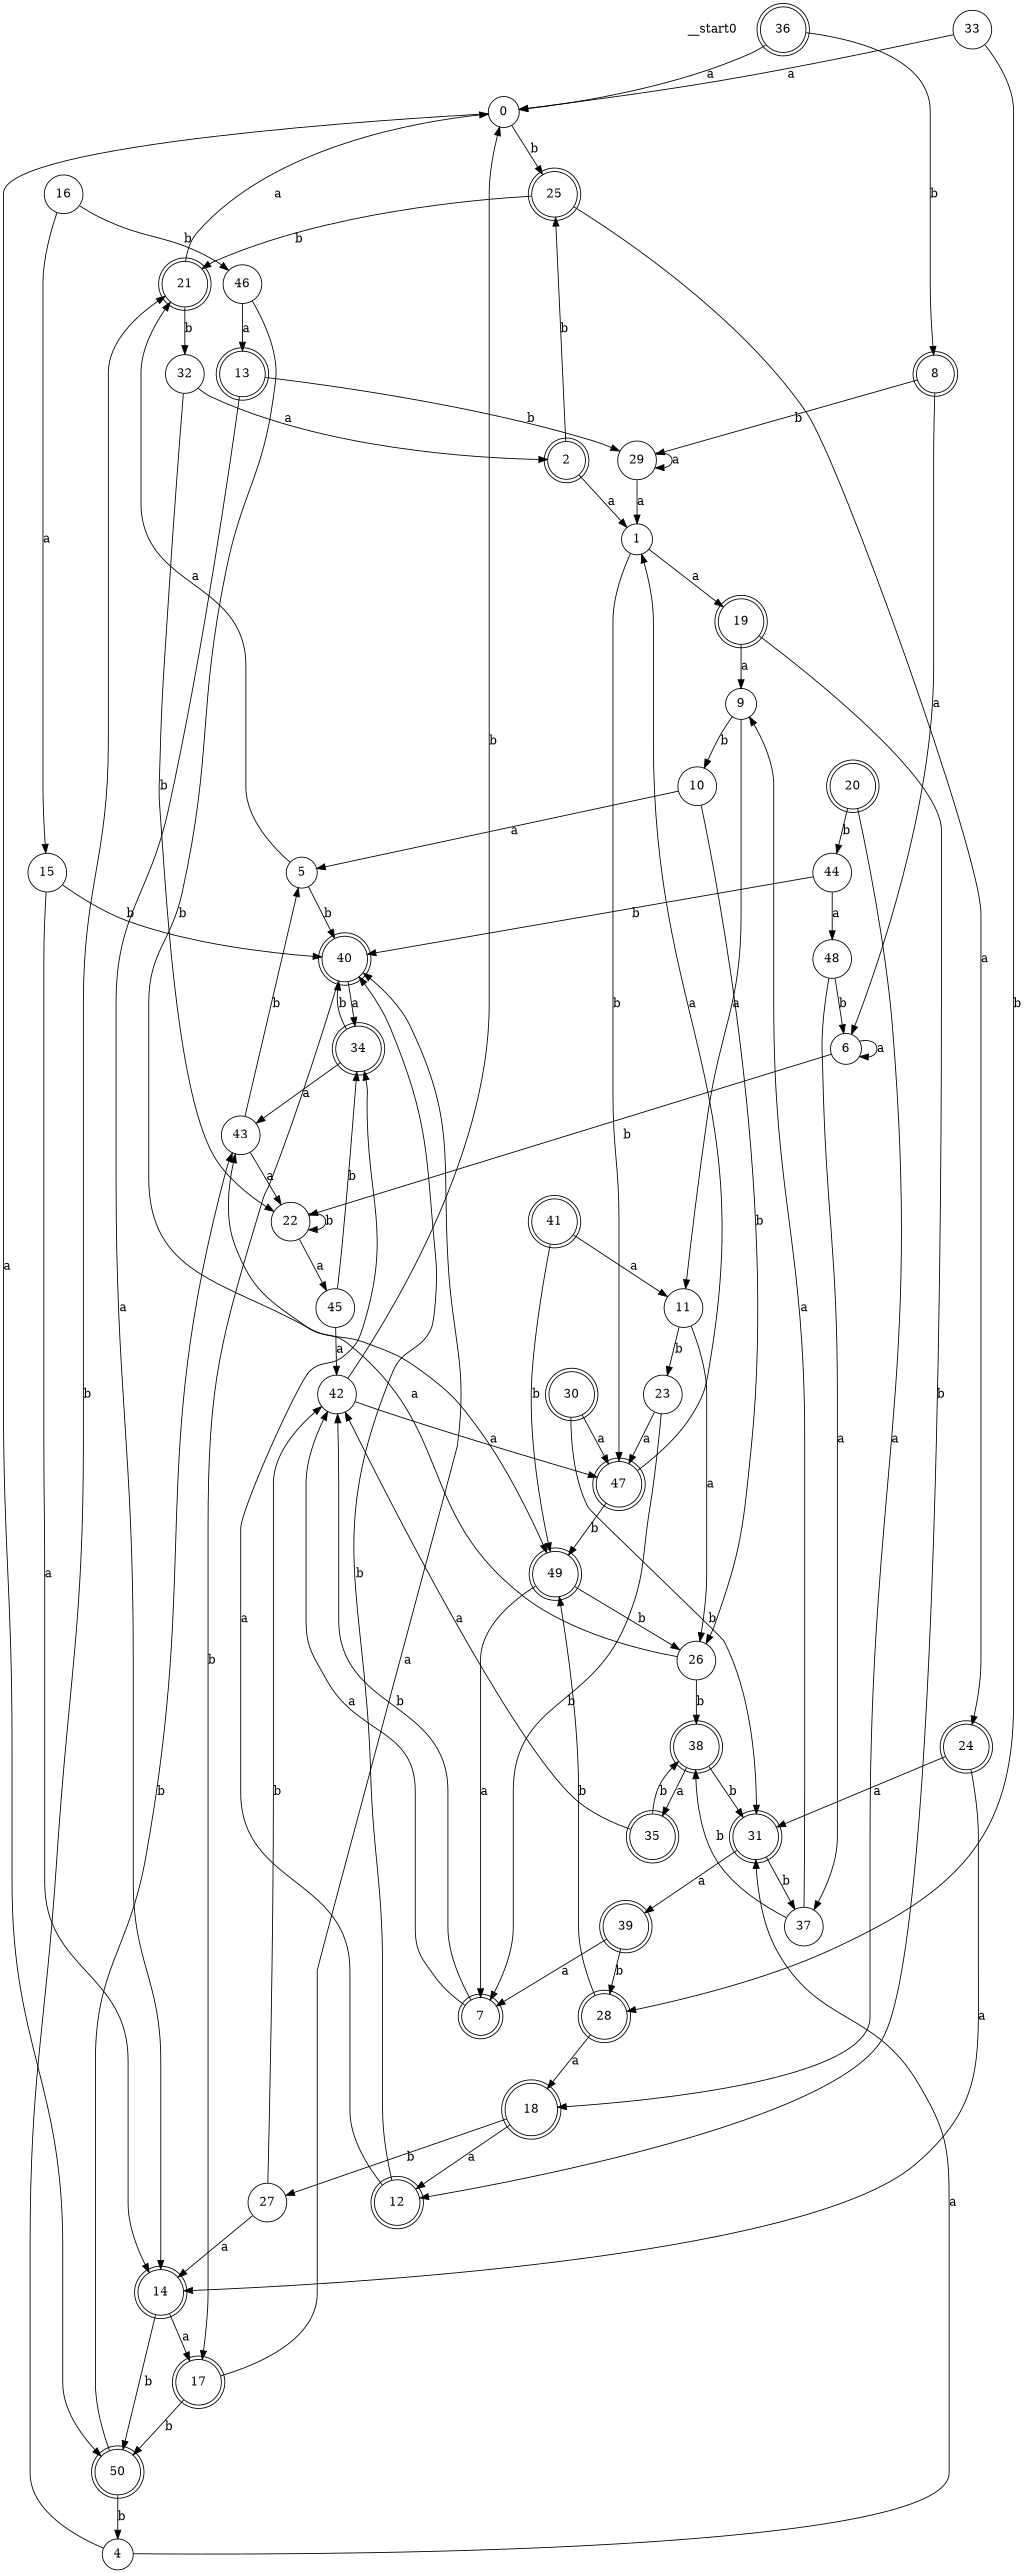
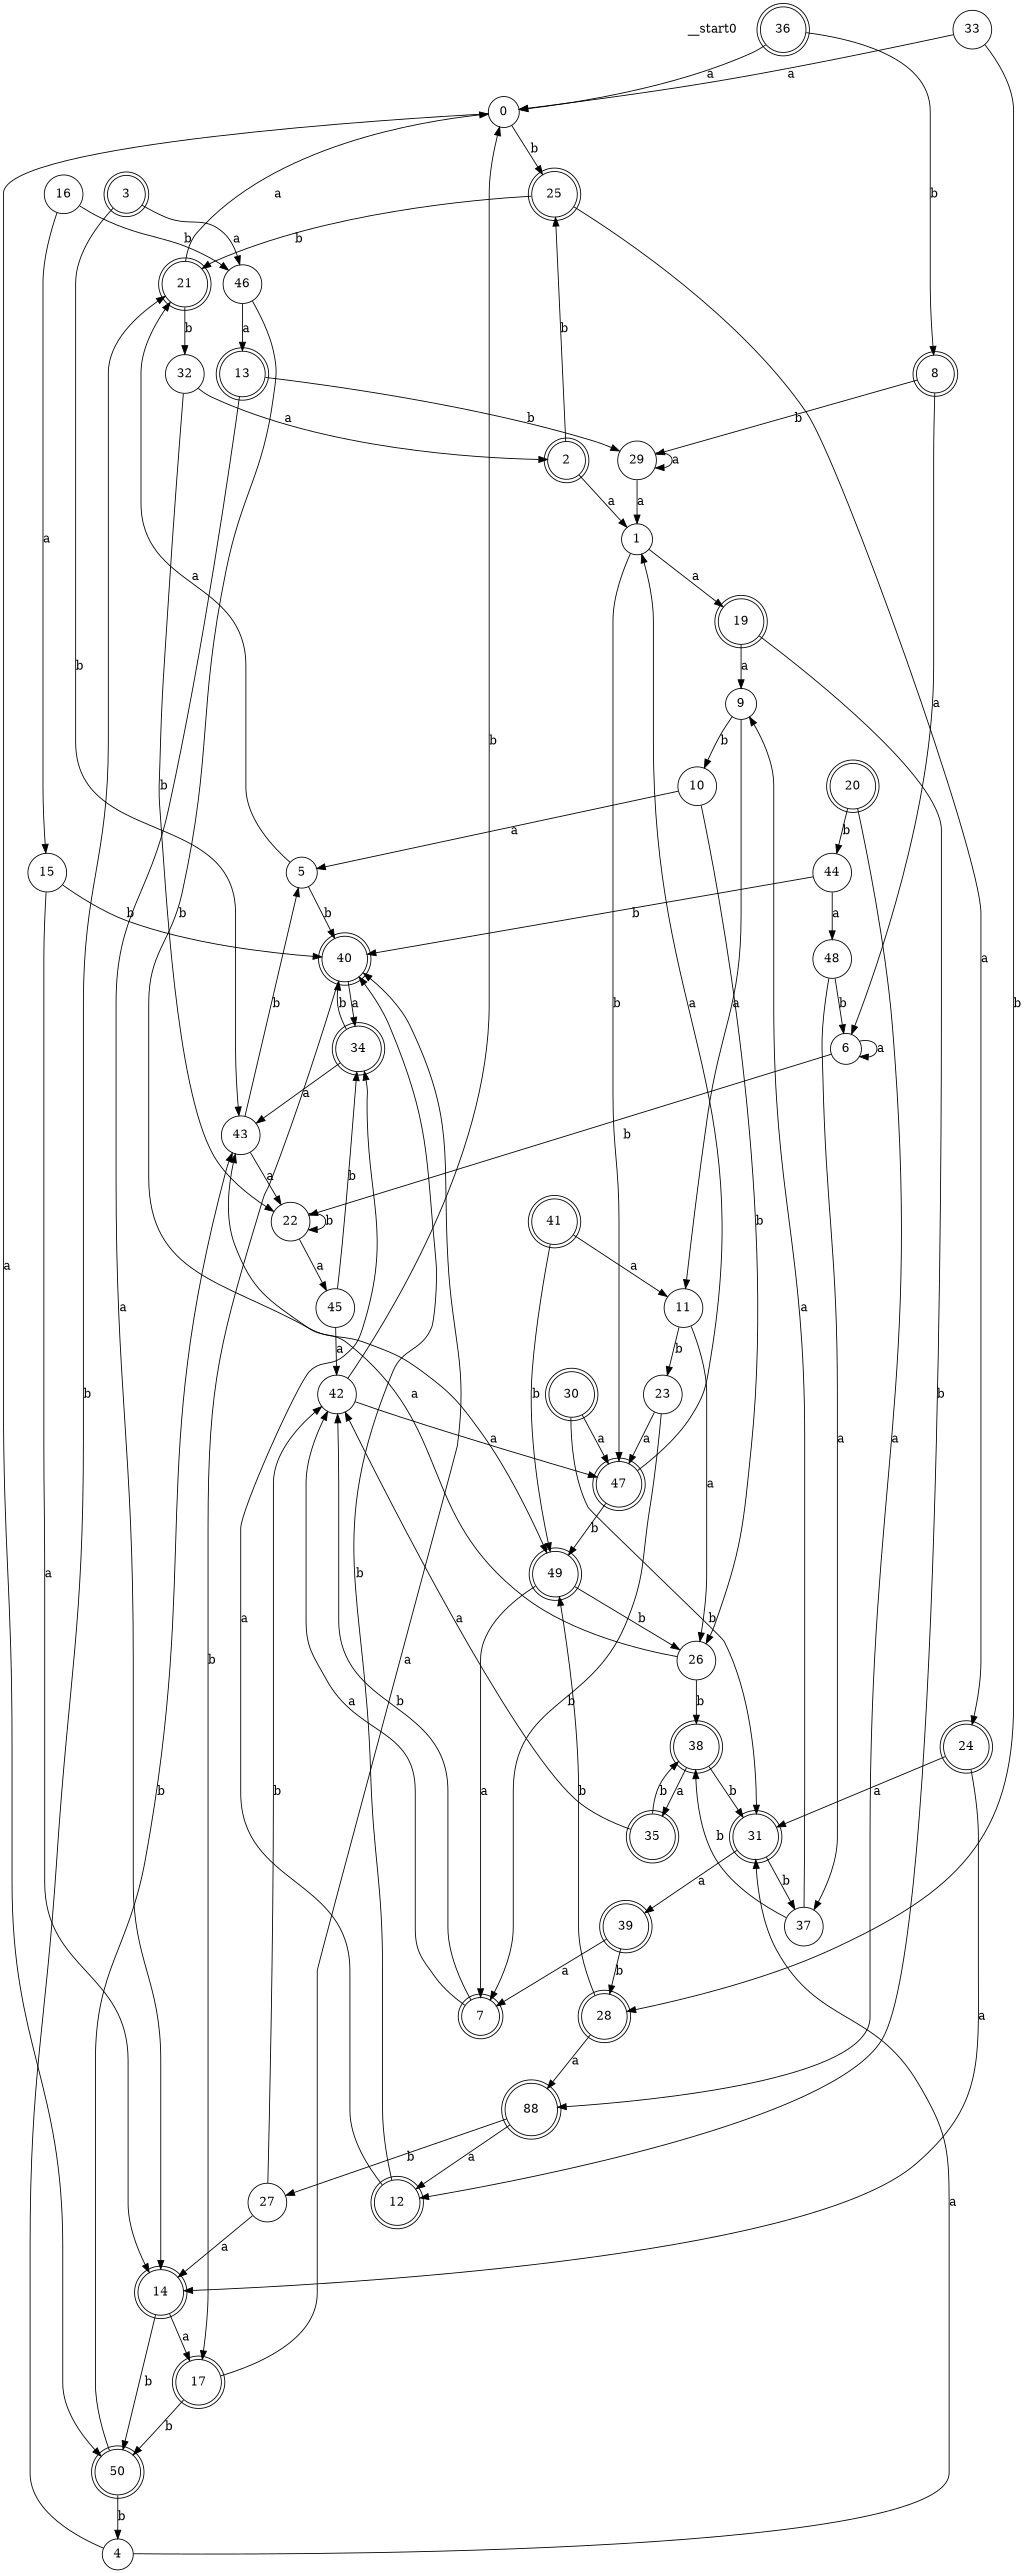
  digraph {
    rankdir=TB
    node [shape=doublecircle color=black fillcolor=white style="rounded,filled"]
    __start0 [shape=none color="" fillcolor="" style=""]
    n2 [label=0 shape=circle style=filled]
    n3 [label=25]
    n4 [label=50]
    n5 [label=21]
    n6 [label=24]
    n7 [label=43 shape=circle style=filled]
    n8 [label=4 shape=circle style=filled]
    n9 [label=1 shape=circle style=filled]
    n10 [label=19]
    n11 [label=47]
    n12 [label=9 shape=circle style=filled]
    n13 [label=12]
    n14 [label=49]
    n15 [label=2]
+   n16 [label=3]
    n17 [label=46 shape=circle style=filled]
    n18 [label=5 shape=circle style=filled]
    n19 [label=22 shape=circle style=filled]
    n20 [label=13]
    n21 [label=31]
    n22 [label=32 shape=circle style=filled]
    n23 [label=37 shape=circle style=filled]
    n24 [label=39]
    n25 [label=40]
    n26 [label=34]
    n27 [label=17]
    n28 [label=6 shape=circle style=filled]
    n29 [label=45 shape=circle style=filled]
    n30 [label=7]
    n31 [label=42 shape=circle style=filled]
    n32 [label=8]
    n33 [label=29 shape=circle style=filled]
    n34 [label=10 shape=circle style=filled]
    n35 [label=11 shape=circle style=filled]
    n36 [label=26 shape=circle style=filled]
    n37 [label=23 shape=circle style=filled]
    n38 [label=38]
    n39 [label=14]
    n40 [label=15 shape=circle style=filled]
    n41 [label=16 shape=circle style=filled]
-   n42 [label=18]
+   n42 [label=88]
    n43 [label=27 shape=circle style=filled]
    n44 [label=20]
    n45 [label=44 shape=circle style=filled]
    n46 [label=48 shape=circle style=filled]
    n47 [label=35]
    n48 [label=28]
    n49 [label=30]
    n50 [label=33 shape=circle style=filled]
    n51 [label=36]
    n52 [label=41]
    n2 -> n3 [label=b]
    n2 -> n4 [label=a]
    n3 -> n5 [label=b]
    n3 -> n6 [label=a]
    n4 -> n7 [label=b]
    n4 -> n8 [label=b]
    n5 -> n2 [label=a]
    n5 -> n22 [label=b]
    n6 -> n21 [label=a]
    n6 -> n39 [label=a]
    n7 -> n18 [label=b]
    n7 -> n19 [label=a]
    n8 -> n5 [label=b]
    n8 -> n21 [label=a]
    n9 -> n10 [label=a]
    n9 -> n11 [label=b]
    n10 -> n12 [label=a]
    n10 -> n13 [label=b]
    n11 -> n9 [label=a]
    n11 -> n14 [label=b]
    n12 -> n34 [label=b]
    n12 -> n35 [label=a]
    n13 -> n25 [label=b]
    n13 -> n26 [label=a]
    n14 -> n30 [label=a]
    n14 -> n36 [label=b]
    n15 -> n3 [label=b]
    n15 -> n9 [label=a]
+   n16 -> n7 [label=b]
+   n16 -> n17 [label=a]
    n17 -> n14 [label=b]
    n17 -> n20 [label=a]
    n18 -> n5 [label=a]
    n18 -> n25 [label=b]
    n19 -> n19 [label=b]
    n19 -> n29 [label=a]
    n20 -> n33 [label=b]
    n20 -> n39 [label=a]
    n21 -> n23 [label=b]
    n21 -> n24 [label=a]
    n22 -> n15 [label=a]
    n22 -> n19 [label=b]
    n23 -> n12 [label=a]
    n23 -> n38 [label=b]
    n24 -> n30 [label=a]
    n24 -> n48 [label=b]
    n25 -> n26 [label=a]
    n25 -> n27 [label=b]
    n26 -> n7 [label=a]
    n26 -> n25 [label=b]
    n27 -> n4 [label=b]
    n27 -> n25 [label=a]
    n28 -> n19 [label=b]
    n28 -> n28 [label=a]
    n29 -> n26 [label=b]
    n29 -> n31 [label=a]
    n30 -> n31 [label=a]
    n30 -> n31 [label=b]
    n31 -> n2 [label=b]
    n31 -> n11 [label=a]
    n32 -> n28 [label=a]
    n32 -> n33 [label=b]
    n33 -> n9 [label=a]
    n33 -> n33 [label=a]
    n34 -> n18 [label=a]
    n34 -> n36 [label=b]
    n35 -> n36 [label=a]
    n35 -> n37 [label=b]
    n36 -> n7 [label=a]
    n36 -> n38 [label=b]
    n37 -> n11 [label=a]
    n37 -> n30 [label=b]
    n38 -> n21 [label=b]
    n38 -> n47 [label=a]
    n39 -> n4 [label=b]
    n39 -> n27 [label=a]
    n40 -> n25 [label=b]
    n40 -> n39 [label=a]
    n41 -> n17 [label=b]
    n41 -> n40 [label=a]
    n42 -> n13 [label=a]
    n42 -> n43 [label=b]
    n43 -> n31 [label=b]
    n43 -> n39 [label=a]
    n44 -> n42 [label=a]
    n44 -> n45 [label=b]
    n45 -> n25 [label=b]
    n45 -> n46 [label=a]
    n46 -> n23 [label=a]
    n46 -> n28 [label=b]
    n47 -> n31 [label=a]
    n47 -> n38 [label=b]
    n48 -> n14 [label=b]
    n48 -> n42 [label=a]
    n49 -> n11 [label=a]
    n49 -> n21 [label=b]
    n50 -> n2 [label=a]
    n50 -> n48 [label=b]
    n51 -> n2 [label=a]
    n51 -> n32 [label=b]
    n52 -> n14 [label=b]
    n52 -> n35 [label=a]
  }
